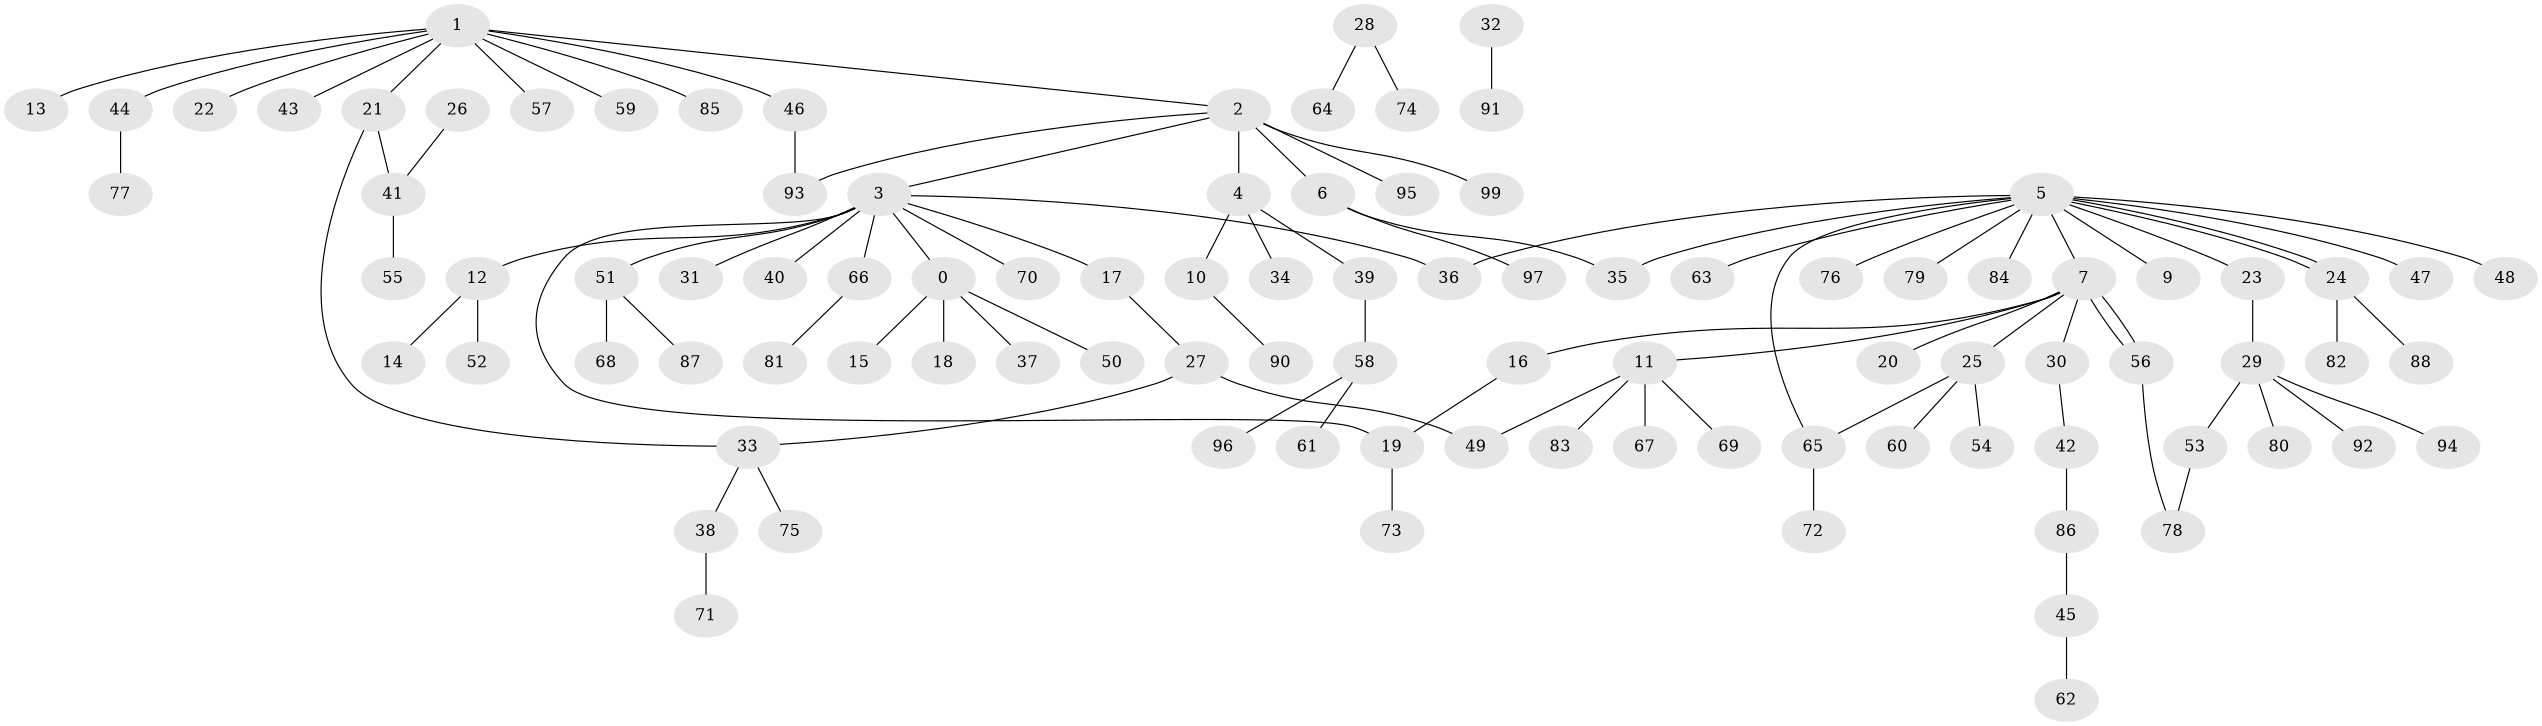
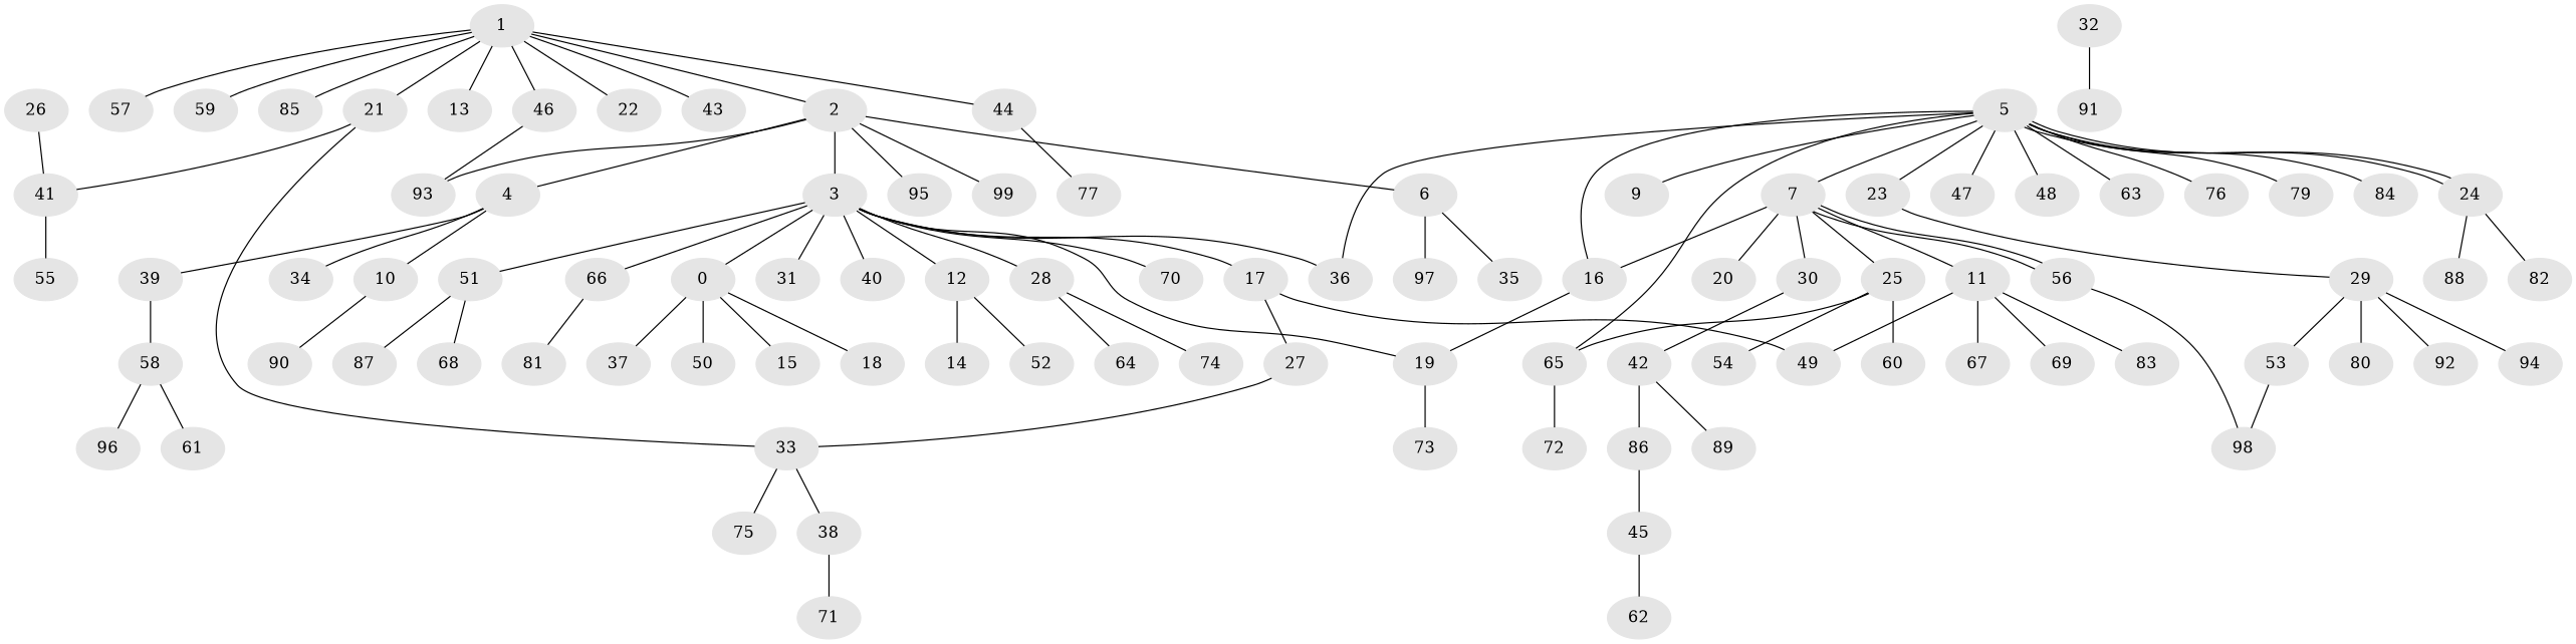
  graph {
    node [color=gray90 style=filled]
    1
    2
    13
    21
    22
    43
    44
    46
    57
    59
    85
    3
    4
    6
    93
    95
    n17 [label=99]
    33
    41
    77
    n21 [label=0]
    12
    17
    19
    28
    31
    40
    51
    66
    70
    36
    10
    34
    39
    35
    97
    32
    91
    5
    7
    9
    16
    23
    24
    47
    48
    63
    65
    76
    79
    84
    15
    18
    37
    50
    14
    52
    27
    73
    64
    74
    68
    87
    81
    90
    58
    11
    20
    25
    30
    56
    29
    82
    88
    72
    67
    69
    83
    49
    54
    60
    42
-   78
+   78 [label=98]
    26
    38
    75
    55
    53
    80
    92
    94
    86
+   89
    71
    61
    96
    45
    62
    1 -- 2
    1 -- 13
    1 -- 21
    1 -- 22
    1 -- 43
    1 -- 44
    1 -- 46
    1 -- 57
    1 -- 59
    1 -- 85
    2 -- 3
    2 -- 4
    2 -- 6
    2 -- 93
    2 -- 95
    2 -- n17
    21 -- 33
    21 -- 41
    44 -- 77
    46 -- 93
    3 -- n21
    3 -- 12
    3 -- 17
    3 -- 19
+   3 -- 28
    3 -- 31
    3 -- 40
    3 -- 51
    3 -- 66
    3 -- 70
    3 -- 36
    4 -- 10
    4 -- 34
    4 -- 39
    6 -- 35
    6 -- 97
    33 -- 38
    33 -- 75
    41 -- 55
    n21 -- 15
    n21 -- 18
    n21 -- 37
    n21 -- 50
    12 -- 14
    12 -- 52
    17 -- 27
    19 -- 73
    28 -- 64
    28 -- 74
    51 -- 68
    51 -- 87
    66 -- 81
    10 -- 90
    39 -- 58
    32 -- 91
    5 -- 36
    5 -- 7
    5 -- 9
-   5 -- 35
+   5 -- 16
    5 -- 23
    5 -- 24
    5 -- 24
    5 -- 47
    5 -- 48
    5 -- 63
    5 -- 65
    5 -- 76
    5 -- 79
    5 -- 84
    7 -- 16
    7 -- 11
    7 -- 20
    7 -- 25
    7 -- 30
    7 -- 56
    7 -- 56
    16 -- 19
    23 -- 29
    24 -- 82
    24 -- 88
    65 -- 72
    27 -- 33
-   27 -- 49
+   17 -- 49
    58 -- 61
    58 -- 96
    11 -- 67
    11 -- 69
    11 -- 83
    11 -- 49
    25 -- 65
    25 -- 54
    25 -- 60
    30 -- 42
    56 -- 78
    29 -- 53
    29 -- 80
    29 -- 92
    29 -- 94
    42 -- 86
+   42 -- 89
    26 -- 41
    38 -- 71
    53 -- 78
    86 -- 45
    45 -- 62
  }
